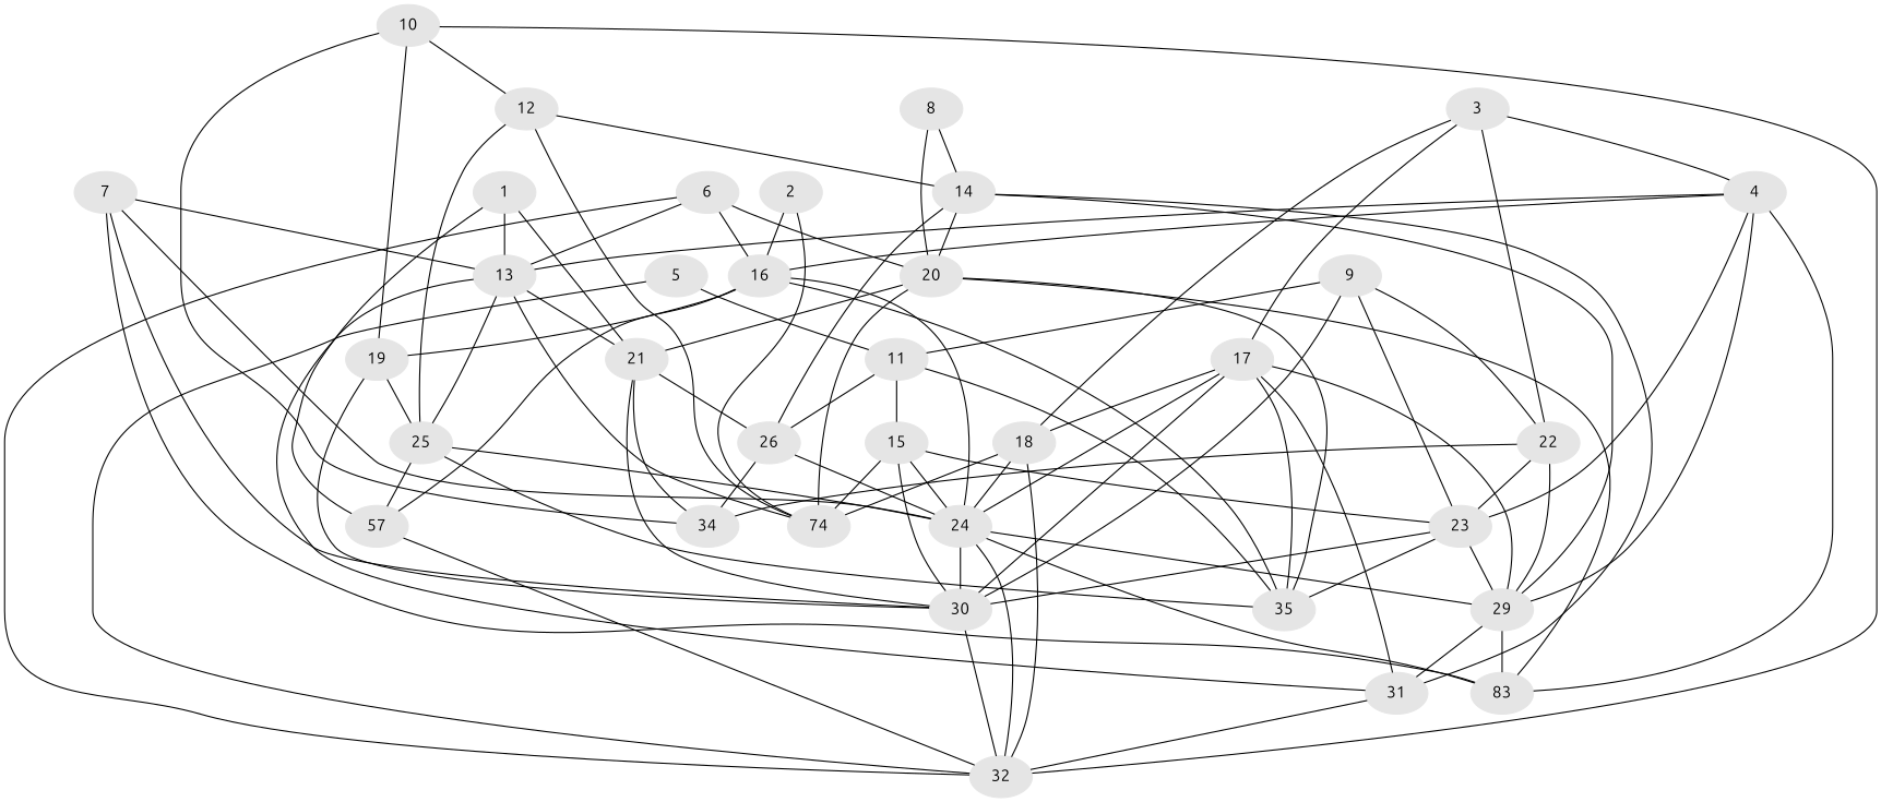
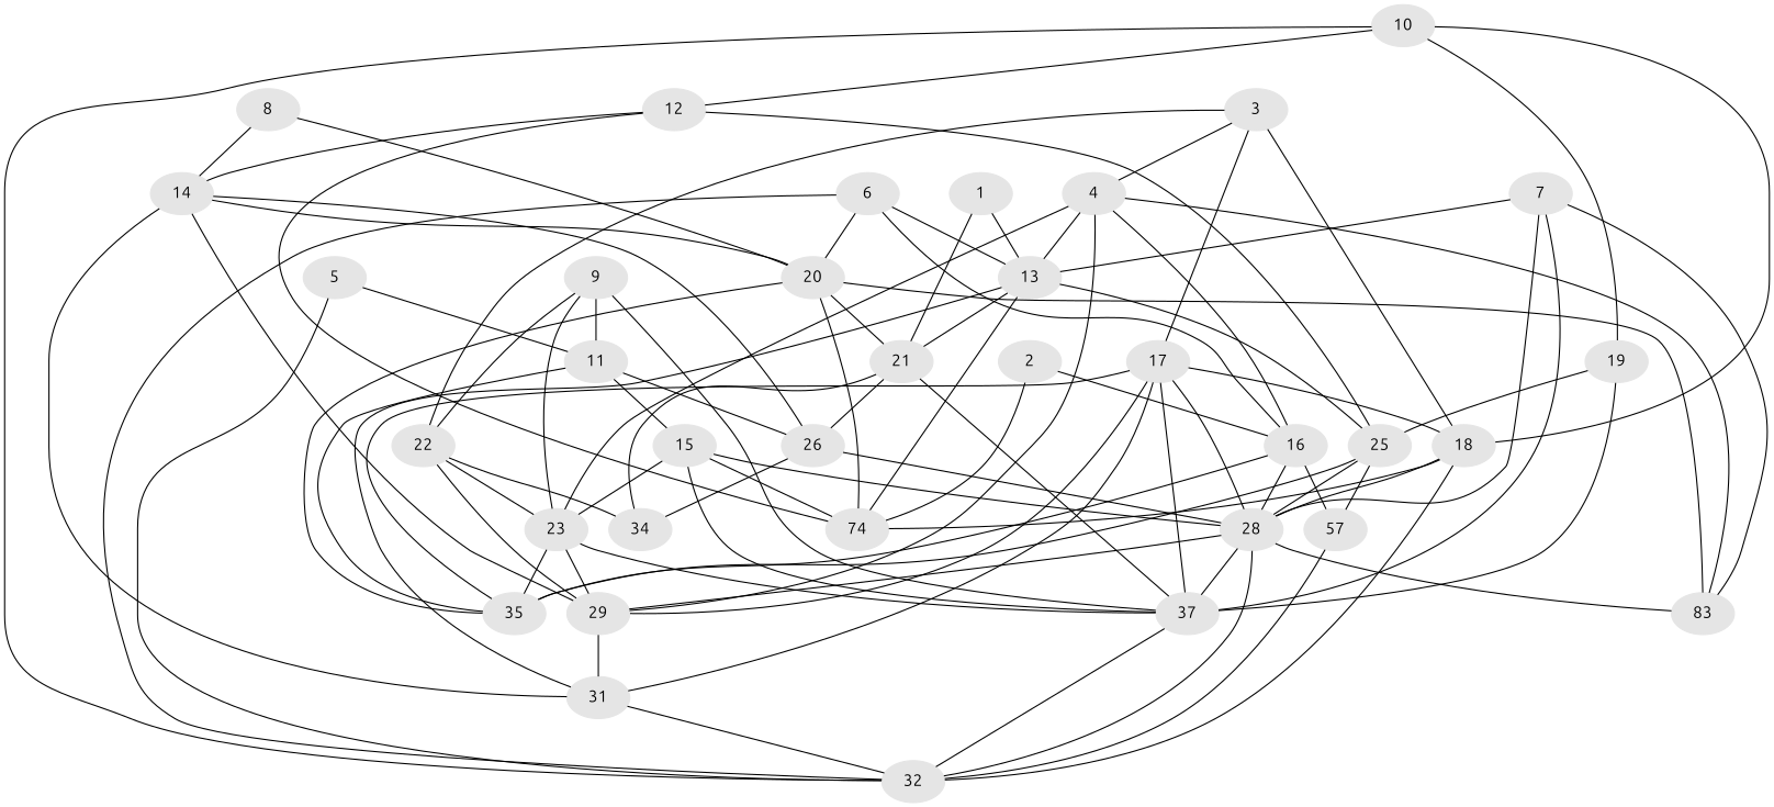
  graph {
    fontname=Ubuntu
    node [color=gray90 fontname=Ubuntu style=filled]
    edge [fontname=Ubuntu weight=1.0]
    1
    13
    21
    n4 [label=57]
    n5 [label=74]
    25
    31
-   30
+   30 [label=37]
    26
    34
    32
    2
    16
-   28 [label=24]
+   28
    19
    35
    3
    4
    17
    18
    22
    23
    29
    n24 [label=83]
    5
    11
    15
    6
    20
    7
    8
    14
    9
    10
    12
    1 -- 13
    1 -- 21
-   1 -- n4
    13 -- 21
    13 -- n5
    13 -- 25
    13 -- 31
    21 -- 30 [weight=2.0]
    21 -- 26
    21 -- 34
    n4 -- 32
    25 -- n4
    25 -- 28
    25 -- 35 [weight=2.0]
    31 -- 32
    30 -- 32
    26 -- 34
    26 -- 28
    2 -- n5
    2 -- 16
    16 -- n4
    16 -- 28
-   16 -- 19
    16 -- 35
    28 -- 30 [weight=3.0]
    28 -- 32
    28 -- 29
    28 -- n24
    19 -- 25
    19 -- 30
    3 -- 4
    3 -- 17
    3 -- 18
    3 -- 22
    4 -- 13 [weight=2.0]
    4 -- 16
    4 -- 23
    4 -- 29
    4 -- n24
    17 -- 31
    17 -- 30
    17 -- 28
    17 -- 35
    17 -- 18
    17 -- 29
    18 -- n5
    18 -- 32
    18 -- 28 [weight=2.0]
    22 -- 34
    22 -- 23
    22 -- 29
    23 -- 30
    23 -- 35
    23 -- 29 [weight=2.0]
    29 -- 31
-   29 -- n24
    5 -- 32
    5 -- 11
    11 -- 26
    11 -- 35
    11 -- 15
    15 -- n5
    15 -- 30
    15 -- 28
    15 -- 23
    6 -- 13
    6 -- 32
    6 -- 16
    6 -- 20
    20 -- 21
    20 -- n5
    20 -- 35
    20 -- n24
    7 -- 13
    7 -- 30
    7 -- 28
    7 -- n24
    8 -- 20
    8 -- 14
    14 -- 31
    14 -- 26
    14 -- 29
    14 -- 20
    9 -- 30 [weight=2.0]
    9 -- 22
    9 -- 23
    9 -- 11
    10 -- 32
    10 -- 19
-   10 -- 34
+   10 -- 18
    10 -- 12
    12 -- n5
    12 -- 25
    12 -- 14
  }
